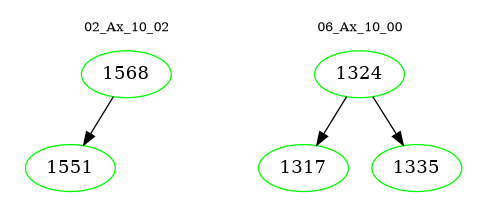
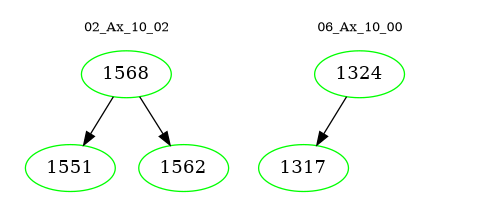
  digraph {
    node [color=green]
    edge [color=black]
    n1 [label=1568]
    n2 [label=1551]
+   n3 [label=1562]
    n4 [label=1324]
    n5 [label=1317]
-   n6 [label=1335]
    subgraph cluster_1 {
      color=white
      fontsize=10
      label="02_Ax_10_02"
      n1
      n2
+     n3
    }
    subgraph cluster_2 {
      color=white
      fontsize=10
      label="06_Ax_10_00"
      n4
      n5
-     n6
    }
    n1 -> n2
+   n1 -> n3
    n4 -> n5
-   n4 -> n6
  }
